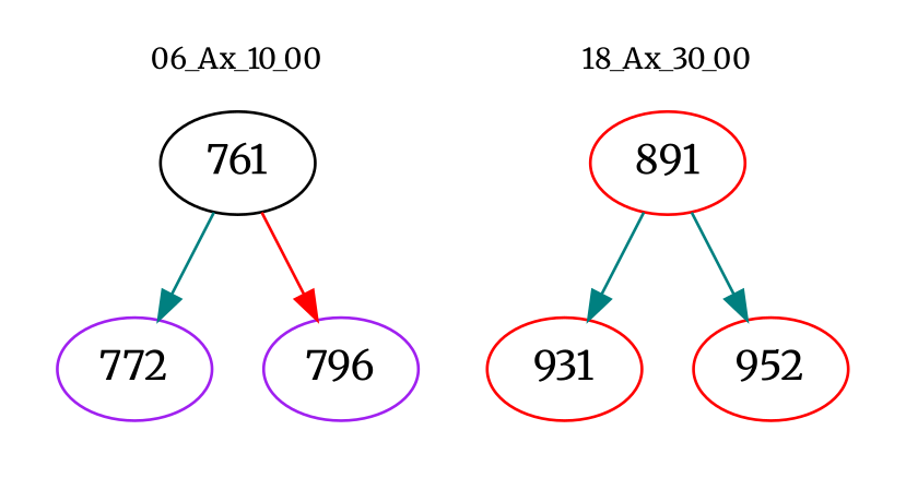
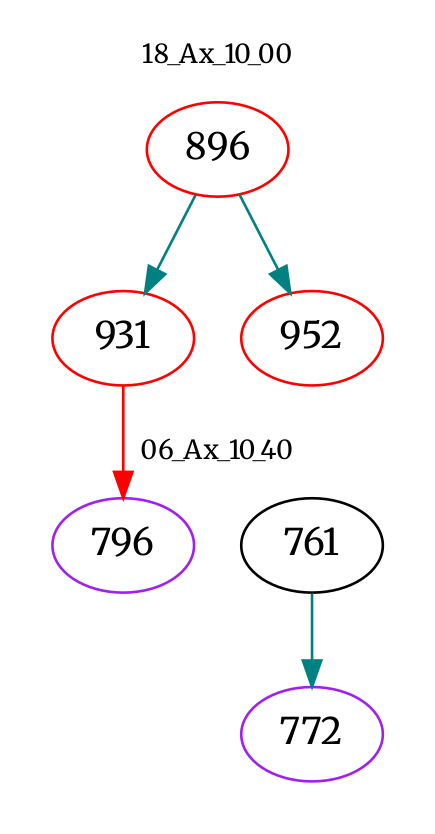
  digraph {
    fontname=Merriweather
    node [color=red fontname=Merriweather]
    edge [color=teal fontname=Merriweather]
    n1 [color=black label=761]
    n2 [color=purple label=772]
    n3 [color=purple label=796]
-   n4 [label=891]
+   n4 [label=896]
    n5 [label=931]
    n6 [label=952]
    subgraph cluster_1 {
      color=white
      fontsize=10
-     label="06_Ax_10_00"
+     label="06_Ax_10_40"
      n1
      n2
      n3
    }
    subgraph cluster_2 {
      color=white
      fontsize=10
-     label="18_Ax_30_00"
+     label="18_Ax_10_00"
      n4
      n5
      n6
    }
    n1 -> n2
-   n1 -> n3 [color=red]
+   n5 -> n3 [color=red]
    n4 -> n5
    n4 -> n6
  }
